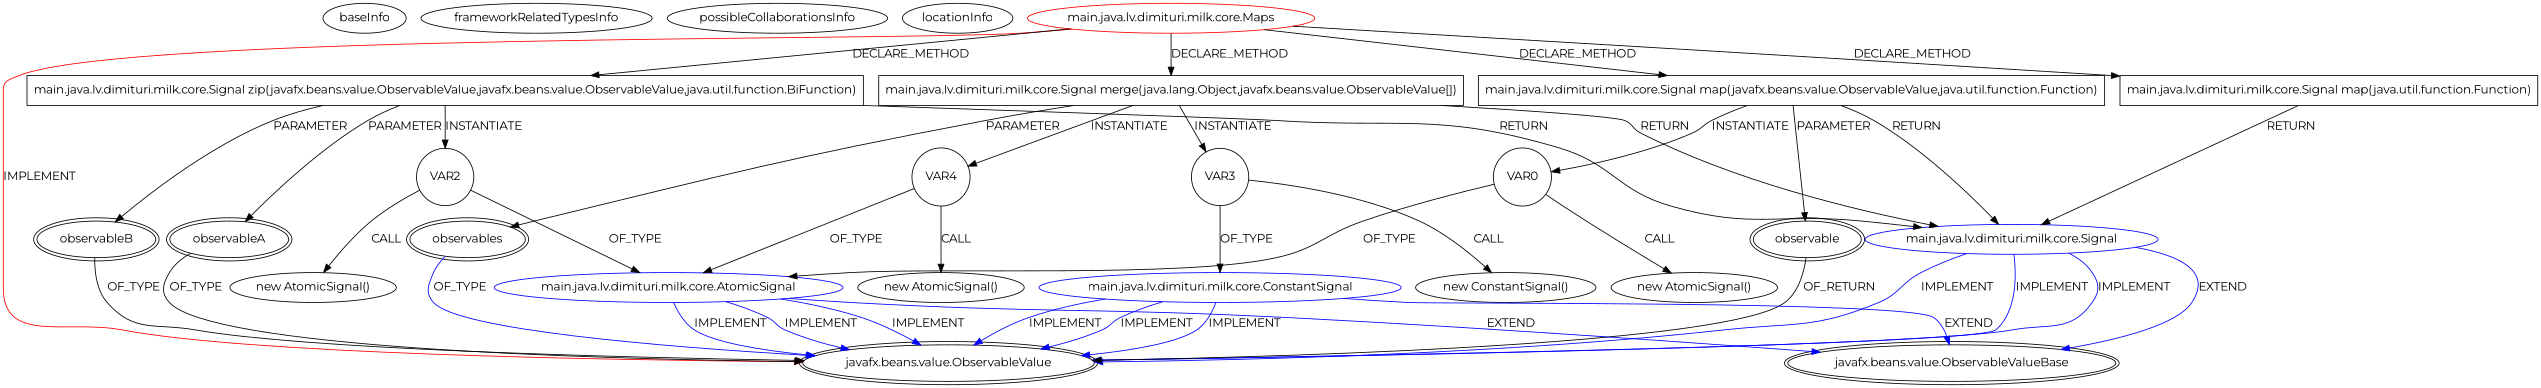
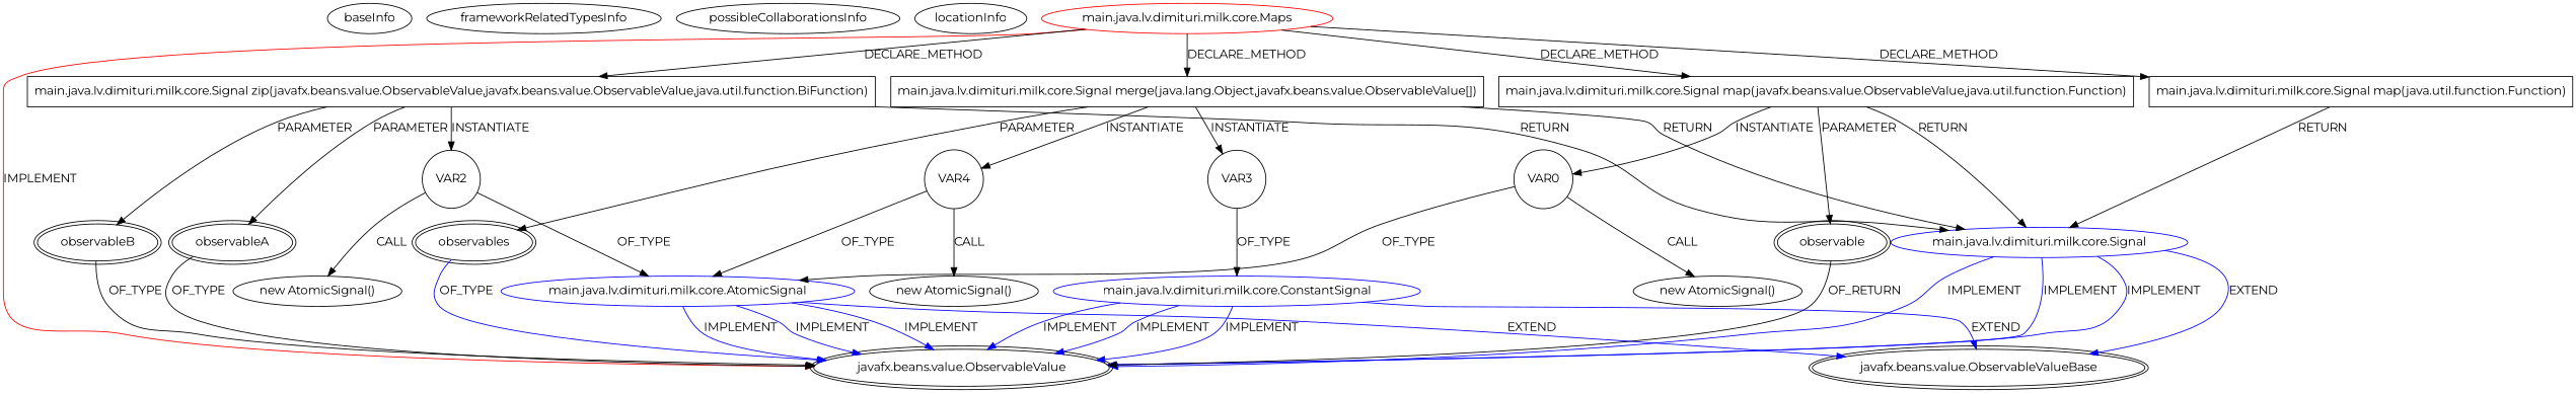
  digraph {
    fontname=Montserrat
    node [fontname=Montserrat isFrameworkType=false]
    edge [fontname=Montserrat]
    baseInfo [category=extension_graph graphId=2475 isAnonymous=false possibleRelation=true isFrameworkType=""]
    frameworkRelatedTypesInfo [0="javafx.beans.value.ObservableValue" isFrameworkType=""]
    possibleCollaborationsInfo [0="2475~CLIENT_METHOD_DECLARATION-INSTANTIATION-CLIENT_METHOD_DECLARATION-INSTANTIATION-CLIENT_METHOD_DECLARATION-INSTANTIATION-~javafx.beans.value.ObservableValue ~javafx.beans.value.ObservableValueBase javafx.beans.value.ObservableValue javafx.beans.value.ObservableValue javafx.beans.value.ObservableValue ~false~false" 1="2475~CLIENT_METHOD_DECLARATION-INSTANTIATION-~javafx.beans.value.ObservableValue ~javafx.beans.value.ObservableValueBase javafx.beans.value.ObservableValue javafx.beans.value.ObservableValue javafx.beans.value.ObservableValue ~false~false" 2="2475~CLIENT_METHOD_DECLARATION-RETURN_TYPE-CLIENT_METHOD_DECLARATION-RETURN_TYPE-CLIENT_METHOD_DECLARATION-RETURN_TYPE-CLIENT_METHOD_DECLARATION-RETURN_TYPE-~javafx.beans.value.ObservableValue ~javafx.beans.value.ObservableValueBase javafx.beans.value.ObservableValue javafx.beans.value.ObservableValue javafx.beans.value.ObservableValue ~false~false" isFrameworkType=""]
    locationInfo [contextSignature=Maps filePath="/dimituri-milk/milk-master/milk-core/src/main/java/lv/dimituri/milk/core/Maps.java" graphId=2475 projectName="dimituri-milk" isFrameworkType=""]
    n5 [color=red label="main.java.lv.dimituri.milk.core.Maps" vertexType=ROOT_CLIENT_CLASS_DECLARATION]
    n6 [isFrameworkType=true label="javafx.beans.value.ObservableValue" peripheries=2 vertexType=FRAMEWORK_INTERFACE_TYPE]
    n7 [label="main.java.lv.dimituri.milk.core.Signal map(javafx.beans.value.ObservableValue,java.util.function.Function)" shape=box vertexType=CLIENT_METHOD_DECLARATION]
    n8 [label="main.java.lv.dimituri.milk.core.Signal zip(javafx.beans.value.ObservableValue,javafx.beans.value.ObservableValue,java.util.function.BiFunction)" shape=box vertexType=CLIENT_METHOD_DECLARATION]
    n9 [label="main.java.lv.dimituri.milk.core.Signal merge(java.lang.Object,javafx.beans.value.ObservableValue[])" shape=box vertexType=CLIENT_METHOD_DECLARATION]
    n10 [label="main.java.lv.dimituri.milk.core.Signal map(java.util.function.Function)" shape=box vertexType=CLIENT_METHOD_DECLARATION]
    n11 [color=blue label="main.java.lv.dimituri.milk.core.Signal" vertexType=REFERENCE_CLIENT_CLASS_DECLARATION]
    n12 [isFrameworkType=true label=observable peripheries=2 vertexType=PARAMETER_DECLARATION]
    n13 [label=VAR0 shape=circle vertexType=VARIABLE_EXPRESION]
    n14 [isFrameworkType=true label=observableA peripheries=2 vertexType=PARAMETER_DECLARATION]
    n15 [isFrameworkType=true label=observableB peripheries=2 vertexType=PARAMETER_DECLARATION]
    n16 [label=VAR2 shape=circle vertexType=VARIABLE_EXPRESION]
    n17 [isFrameworkType=true label=observables peripheries=2 vertexType=PARAMETER_DECLARATION]
    n18 [label=VAR3 shape=circle vertexType=VARIABLE_EXPRESION]
    n19 [label=VAR4 shape=circle vertexType=VARIABLE_EXPRESION]
    n20 [isFrameworkType=true label="javafx.beans.value.ObservableValueBase" peripheries=2 vertexType=FRAMEWORK_CLASS_TYPE]
    n21 [color=blue label="main.java.lv.dimituri.milk.core.AtomicSignal" vertexType=REFERENCE_CLIENT_CLASS_DECLARATION]
    n22 [label="new AtomicSignal()" vertexType=CONSTRUCTOR_CALL]
    n23 [label="new AtomicSignal()" vertexType=CONSTRUCTOR_CALL]
    n24 [color=blue label="main.java.lv.dimituri.milk.core.ConstantSignal" vertexType=REFERENCE_CLIENT_CLASS_DECLARATION]
-   n25 [label="new ConstantSignal()" vertexType=CONSTRUCTOR_CALL]
    n26 [label="new AtomicSignal()" vertexType=CONSTRUCTOR_CALL]
    n5 -> n6 [color=red label=IMPLEMENT]
    n5 -> n7 [label=DECLARE_METHOD]
    n5 -> n8 [label=DECLARE_METHOD]
    n5 -> n9 [label=DECLARE_METHOD]
    n5 -> n10 [label=DECLARE_METHOD]
    n7 -> n11 [label=RETURN]
    n7 -> n12 [label=PARAMETER]
    n7 -> n13 [label=INSTANTIATE]
    n8 -> n11 [label=RETURN]
    n8 -> n14 [label=PARAMETER]
    n8 -> n15 [label=PARAMETER]
    n8 -> n16 [label=INSTANTIATE]
    n9 -> n11 [label=RETURN]
    n9 -> n17 [label=PARAMETER]
    n9 -> n18 [label=INSTANTIATE]
    n9 -> n19 [label=INSTANTIATE]
    n10 -> n11 [label=RETURN]
    n11 -> n6 [color=blue label=IMPLEMENT]
    n11 -> n6 [color=blue label=IMPLEMENT]
    n11 -> n6 [color=blue label=IMPLEMENT]
    n11 -> n20 [color=blue label=EXTEND]
    n12 -> n6 [label=OF_RETURN]
    n13 -> n21 [label=OF_TYPE]
    n13 -> n22 [label=CALL]
    n14 -> n6 [label=OF_TYPE]
    n15 -> n6 [label=OF_TYPE]
    n16 -> n21 [label=OF_TYPE]
    n16 -> n23 [label=CALL]
    n17 -> n6 [color=blue label=OF_TYPE]
    n18 -> n24 [label=OF_TYPE]
-   n18 -> n25 [label=CALL]
    n19 -> n21 [label=OF_TYPE]
    n19 -> n26 [label=CALL]
    n21 -> n6 [color=blue label=IMPLEMENT]
    n21 -> n6 [color=blue label=IMPLEMENT]
    n21 -> n6 [color=blue label=IMPLEMENT]
    n21 -> n20 [color=blue label=EXTEND]
    n24 -> n6 [color=blue label=IMPLEMENT]
    n24 -> n6 [color=blue label=IMPLEMENT]
    n24 -> n6 [color=blue label=IMPLEMENT]
    n24 -> n20 [color=blue label=EXTEND]
  }
